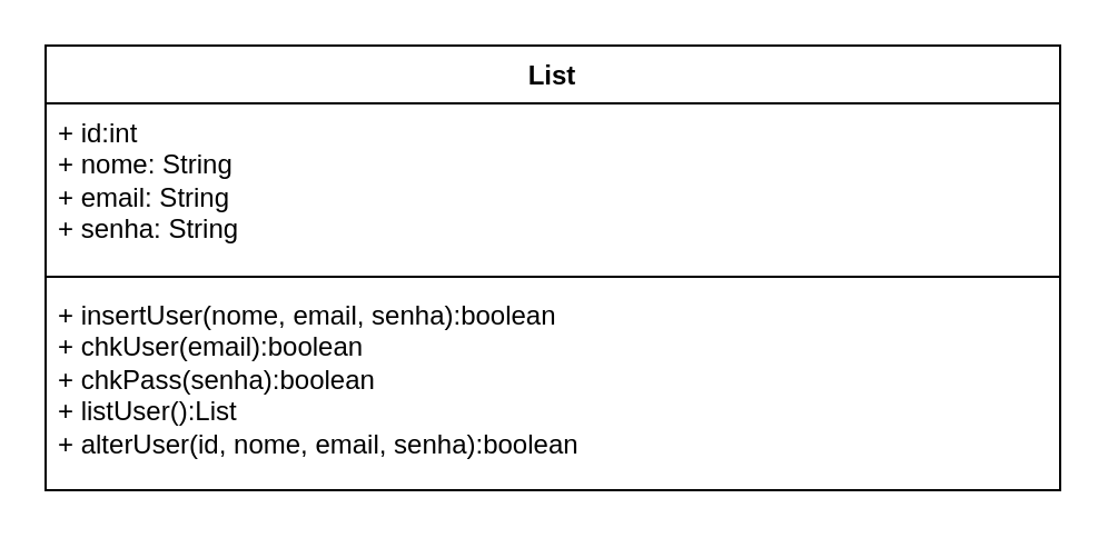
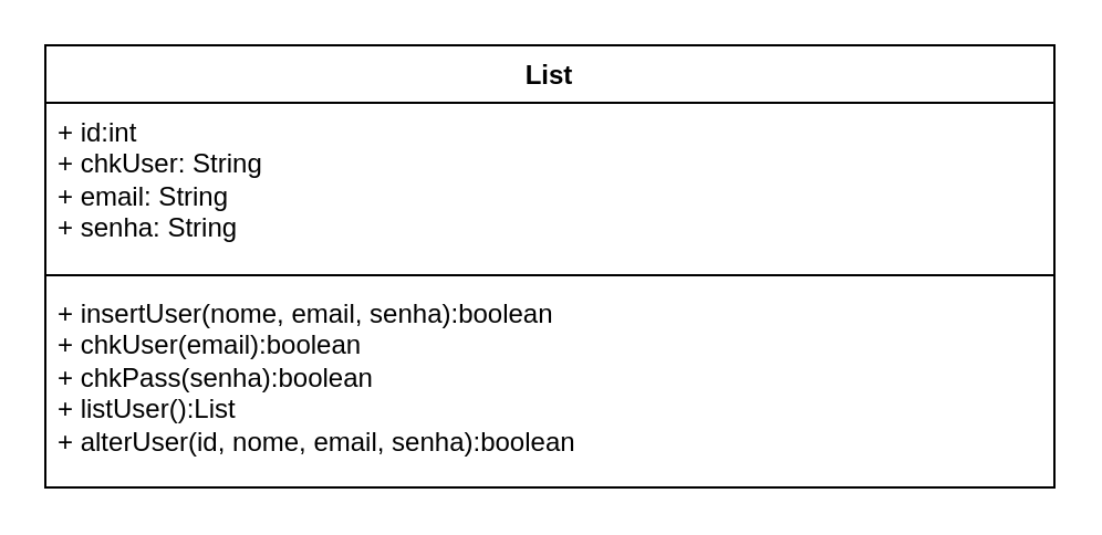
  <mxCell id="0" />
  <mxCell id="1" parent="0" />
  <mxCell id="2" value="List" style="swimlane;fontStyle=1;align=center;verticalAlign=top;childLayout=stackLayout;horizontal=1;startSize=26;horizontalStack=0;resizeParent=1;resizeParentMax=0;resizeLast=0;collapsible=1;marginBottom=0;whiteSpace=wrap;html=1;" vertex="1" parent="1"><mxGeometry x="20" y="20" width="456" height="200" as="geometry" /></mxCell>
- <mxCell id="3" value="+ id:int&lt;div&gt;+ nome: String&lt;/div&gt;&lt;div&gt;+ email: String&lt;/div&gt;&lt;div&gt;+ senha: String&lt;/div&gt;&lt;div&gt;&lt;br&gt;&lt;/div&gt;" style="text;align=left;verticalAlign=top;spacingLeft=4;spacingRight=4;overflow=hidden;rotatable=0;points=[[0,0.5],[1,0.5]];portConstraint=eastwest;whiteSpace=wrap;html=1;" vertex="1" parent="2"><mxGeometry y="26" width="456" height="74" as="geometry" /></mxCell>
+ <mxCell id="3" value="+ id:int&lt;div&gt;+ chkUser: String&lt;/div&gt;&lt;div&gt;+ email: String&lt;/div&gt;&lt;div&gt;+ senha: String&lt;/div&gt;&lt;div&gt;&lt;br&gt;&lt;/div&gt;" style="text;align=left;verticalAlign=top;spacingLeft=4;spacingRight=4;overflow=hidden;rotatable=0;points=[[0,0.5],[1,0.5]];portConstraint=eastwest;whiteSpace=wrap;html=1;" vertex="1" parent="2"><mxGeometry y="26" width="456" height="74" as="geometry" /></mxCell>
  <mxCell id="4" value="" style="line;strokeWidth=1;fillColor=none;align=left;verticalAlign=middle;spacingTop=-1;spacingLeft=3;spacingRight=3;rotatable=0;labelPosition=right;points=[];portConstraint=eastwest;strokeColor=inherit;" vertex="1" parent="2"><mxGeometry y="100" width="456" height="8" as="geometry" /></mxCell>
  <mxCell id="5" value="+ insertUser(nome, email, senha):boolean&lt;div&gt;+ chkUser(email):boolean&lt;/div&gt;&lt;div&gt;+ chkPass(senha):boolean&lt;/div&gt;&lt;div&gt;+ listUser():List&lt;/div&gt;&lt;div&gt;+ alterUser(id, nome, email, senha):boolean&lt;/div&gt;" style="text;strokeColor=none;fillColor=none;align=left;verticalAlign=top;spacingLeft=4;spacingRight=4;overflow=hidden;rotatable=0;points=[[0,0.5],[1,0.5]];portConstraint=eastwest;whiteSpace=wrap;html=1;" vertex="1" parent="2"><mxGeometry y="108" width="456" height="92" as="geometry" /></mxCell>
